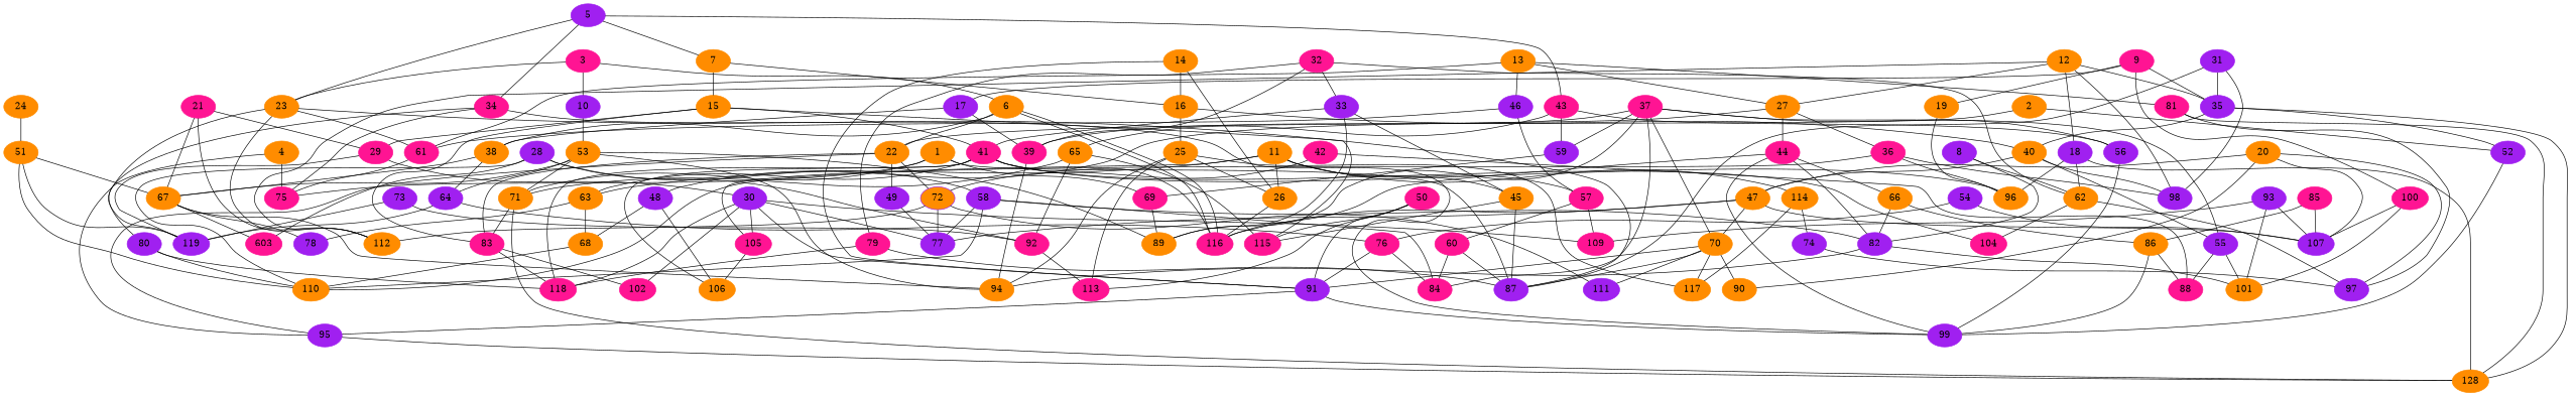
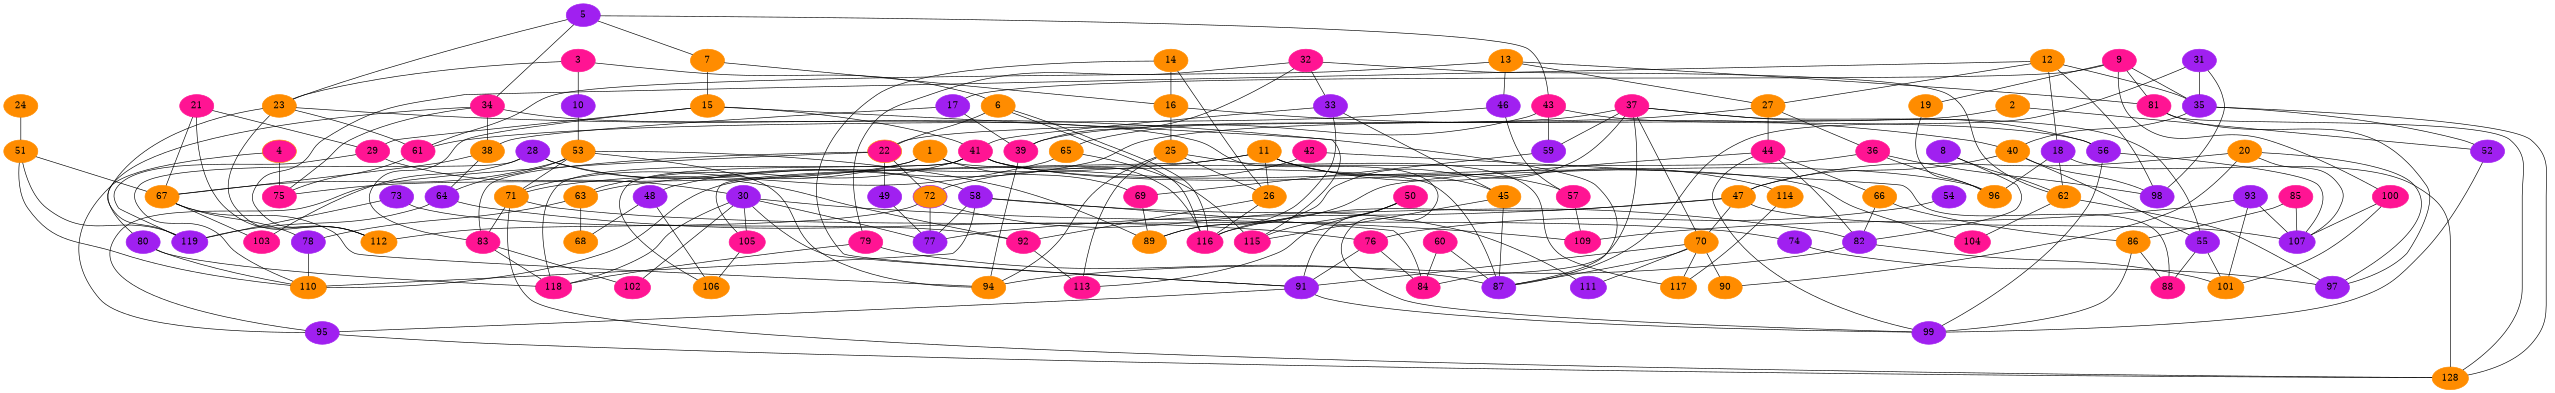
  graph {
    node [color=darkorange style=filled]
    69 [color=deeppink]
    1
    71
    75 [color=deeppink]
    87 [color=purple]
    89
    83 [color=deeppink]
    n8 [label=128]
    74 [color=purple]
    2
-   22
+   22 [fillcolor=deeppink]
    52 [color=purple]
    95 [color=purple]
    49 [color=purple]
    72 [color=purple fillcolor=darkorange]
    99 [color=purple]
    3 [color=deeppink]
    6
    10 [color=purple]
    23
    116 [color=deeppink]
    53
    112
    61 [color=deeppink]
    119 [color=purple]
-   4
+   4 [fillcolor=deeppink]
    5 [color=purple]
    7
    34 [color=deeppink]
    43 [color=deeppink]
    15
    16
    38
    80 [color=purple]
    56 [color=purple]
    59 [color=purple]
    65
    29 [color=deeppink]
    41 [color=deeppink]
    115 [color=deeppink]
    25
    40
    8 [color=purple]
    62
    82 [color=purple]
    97 [color=purple]
    104 [color=deeppink]
    94
    101
    9 [color=deeppink]
    17 [color=purple]
    19
    35 [color=purple]
    81 [color=deeppink]
    100 [color=deeppink]
    39 [color=deeppink]
    96
    107 [color=purple]
    67
    64 [color=purple]
    11
    26
    45
    57 [color=deeppink]
    63
    105 [color=deeppink]
    114
    109 [color=deeppink]
    60 [color=deeppink]
    68
    78 [color=purple]
    106
    117
    12
    18 [color=purple]
    27
    98 [color=purple]
    36 [color=deeppink]
    44 [color=deeppink]
    48 [color=purple]
    13
    46 [color=purple]
    14
    91 [color=purple]
    30 [color=purple]
    118 [color=deeppink]
    102 [color=deeppink]
    113 [color=deeppink]
    47
    55 [color=purple]
    20
    90
    77 [color=purple]
    70
    21 [color=deeppink]
-   103 [color=deeppink label=603]
+   103 [color=deeppink]
    111 [color=purple]
    24
    51
    110
    66
    28 [color=purple]
    58 [color=purple]
    92 [color=deeppink]
    84 [color=deeppink]
    31 [color=purple]
    32 [color=deeppink]
    33 [color=purple]
    79 [color=deeppink]
    37 [color=deeppink]
    88 [color=deeppink]
    76 [color=deeppink]
    42 [color=deeppink]
    86
    50 [color=deeppink]
    54 [color=purple]
    73 [color=purple]
    85 [color=deeppink]
    93 [color=purple]
    69 -- 89
    1 -- 69
    1 -- 71
    1 -- 75
    1 -- 87
    71 -- 83
    71 -- n8
-   114 -- 74
+   71 -- 74
    83 -- 118
    83 -- 102
    74 -- 97
    2 -- 22
    2 -- 52
    22 -- 83
    22 -- 95
    22 -- 49
    22 -- 72
    52 -- 99
    95 -- n8
    49 -- 77
    72 -- 112
    72 -- 77
    72 -- 111
    3 -- 6
    3 -- 10
    3 -- 23
    6 -- 22
    6 -- 116
    6 -- 116
    10 -- 53
    23 -- 87
    23 -- 112
    23 -- 61
    23 -- 119
    53 -- 71
    53 -- 89
    53 -- 94
    53 -- 67
    53 -- 64
    61 -- 75
    4 -- 75
    4 -- 95
    5 -- 23
    5 -- 7
    5 -- 34
    5 -- 43
    7 -- 15
    7 -- 16
    34 -- 75
    34 -- 99
-   6 -- 38
+   34 -- 38
    34 -- 80
    43 -- 56
    43 -- 59
    43 -- 65
    15 -- 83
    15 -- 29
    15 -- 41
    15 -- 115
    16 -- 25
    16 -- 40
    38 -- 67
    38 -- 64
    80 -- 118
    80 -- 110
    56 -- 99
    59 -- 69
    65 -- 71
    65 -- 115
-   65 -- 92
+   26 -- 92
    29 -- 119
    29 -- 30
    41 -- 116
    41 -- 104
    41 -- 96
    41 -- 63
    41 -- 106
    41 -- 118
    25 -- 94
    25 -- 26
    25 -- 117
    25 -- 113
    40 -- 98
    40 -- 47
    40 -- 55
    8 -- 62
    8 -- 82
    62 -- 97
    62 -- 104
    82 -- 94
    82 -- 101
    9 -- 17
    9 -- 19
    9 -- 35
+   9 -- 81
    9 -- 100
    17 -- 38
    17 -- 39
    19 -- 96
    35 -- n8
    35 -- 52
    35 -- 40
    81 -- n8
    81 -- 97
    100 -- 101
    100 -- 107
    39 -- 94
    67 -- 94
    67 -- 78
    67 -- 103
    64 -- 119
    64 -- 76
    11 -- 26
    11 -- 45
    11 -- 57
    11 -- 63
    11 -- 105
    11 -- 114
    26 -- 116
    45 -- 87
    45 -- 115
    57 -- 109
-   57 -- 60
    63 -- 68
    63 -- 78
    105 -- 106
    114 -- 117
    60 -- 87
    60 -- 84
-   68 -- 110
+   78 -- 110
    12 -- 112
    12 -- 35
    12 -- 18
    12 -- 27
    12 -- 98
    18 -- n8
    18 -- 62
    18 -- 96
    27 -- 36
    27 -- 44
    27 -- 48
    36 -- 96
    36 -- 98
    36 -- 110
    44 -- 99
    44 -- 116
    44 -- 82
    44 -- 66
    48 -- 68
    48 -- 106
    13 -- 61
    13 -- 81
    13 -- 27
    13 -- 46
    46 -- 61
    46 -- 57
    14 -- 16
    14 -- 26
    14 -- 91
    91 -- 95
    91 -- 99
    30 -- 105
    30 -- 109
    30 -- 91
    30 -- 118
    30 -- 102
    30 -- 77
    47 -- 116
    47 -- 107
    47 -- 77
    47 -- 70
    55 -- 101
    55 -- 88
    20 -- 97
    20 -- 107
    20 -- 47
    20 -- 90
    70 -- 87
    70 -- 117
    70 -- 91
    70 -- 90
    70 -- 111
    21 -- 112
    21 -- 29
    21 -- 67
    24 -- 51
    51 -- 119
    51 -- 67
    51 -- 110
    66 -- 82
    66 -- 86
    28 -- 103
    28 -- 110
    28 -- 58
    28 -- 92
    58 -- 82
    58 -- 77
    58 -- 110
    58 -- 84
    92 -- 113
    31 -- 87
    31 -- 35
    31 -- 98
    32 -- 62
    32 -- 39
    32 -- 33
    32 -- 79
    33 -- 89
    33 -- 41
    33 -- 45
    79 -- 87
    79 -- 118
    37 -- 89
    37 -- 56
    37 -- 59
    37 -- 39
    37 -- 55
    37 -- 70
    37 -- 84
    76 -- 91
    76 -- 84
    42 -- 72
    42 -- 88
    86 -- 99
    86 -- 88
    50 -- 115
    50 -- 91
    50 -- 113
-   54 -- 107
+   56 -- 107
    54 -- 76
    73 -- 119
    73 -- 92
    85 -- 107
    85 -- 86
    93 -- 101
    93 -- 107
    93 -- 109
  }
